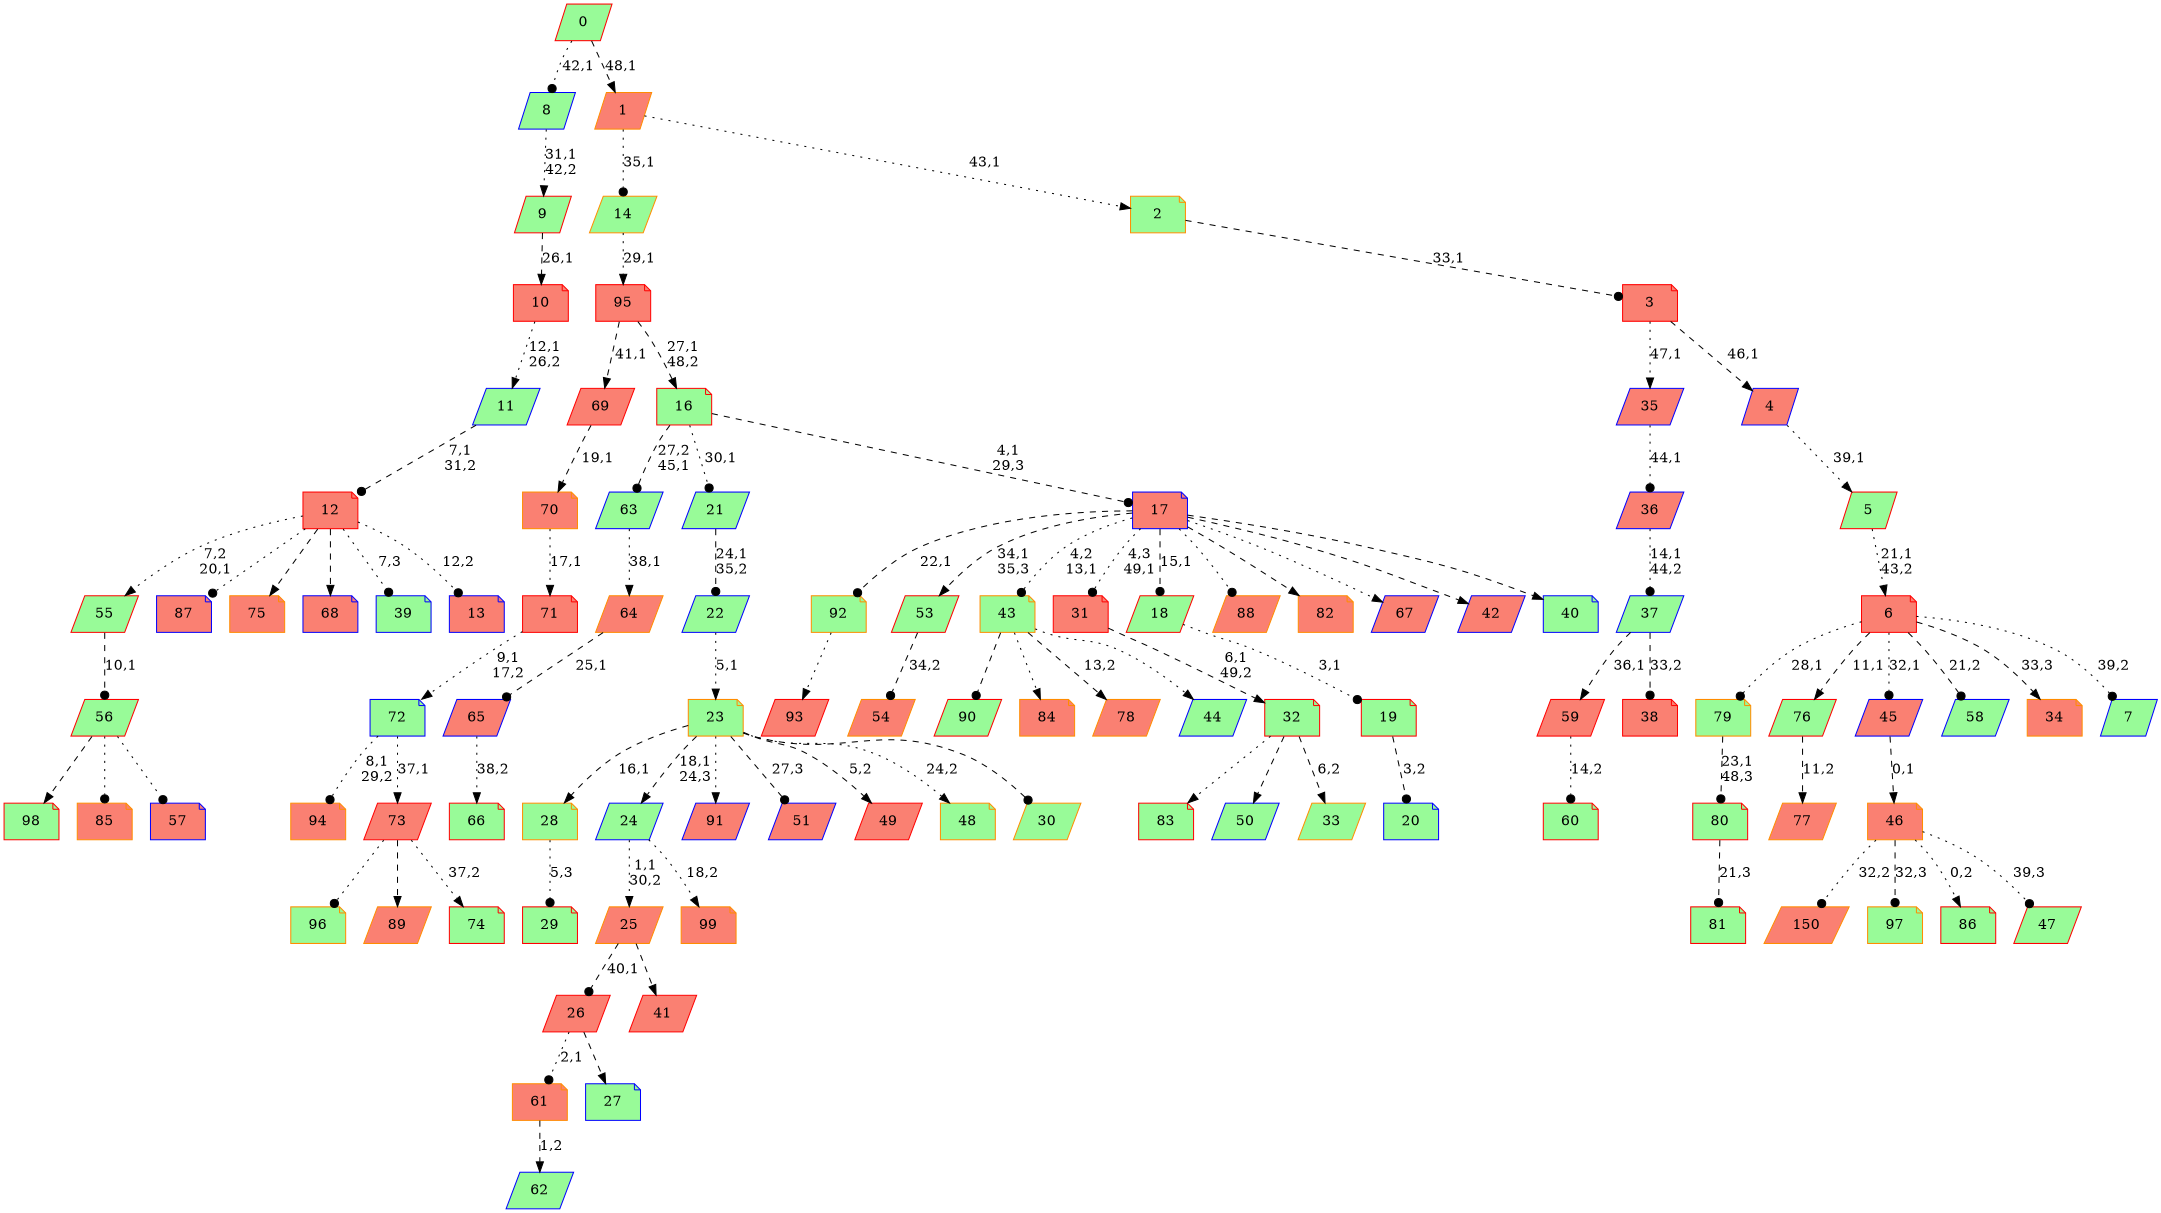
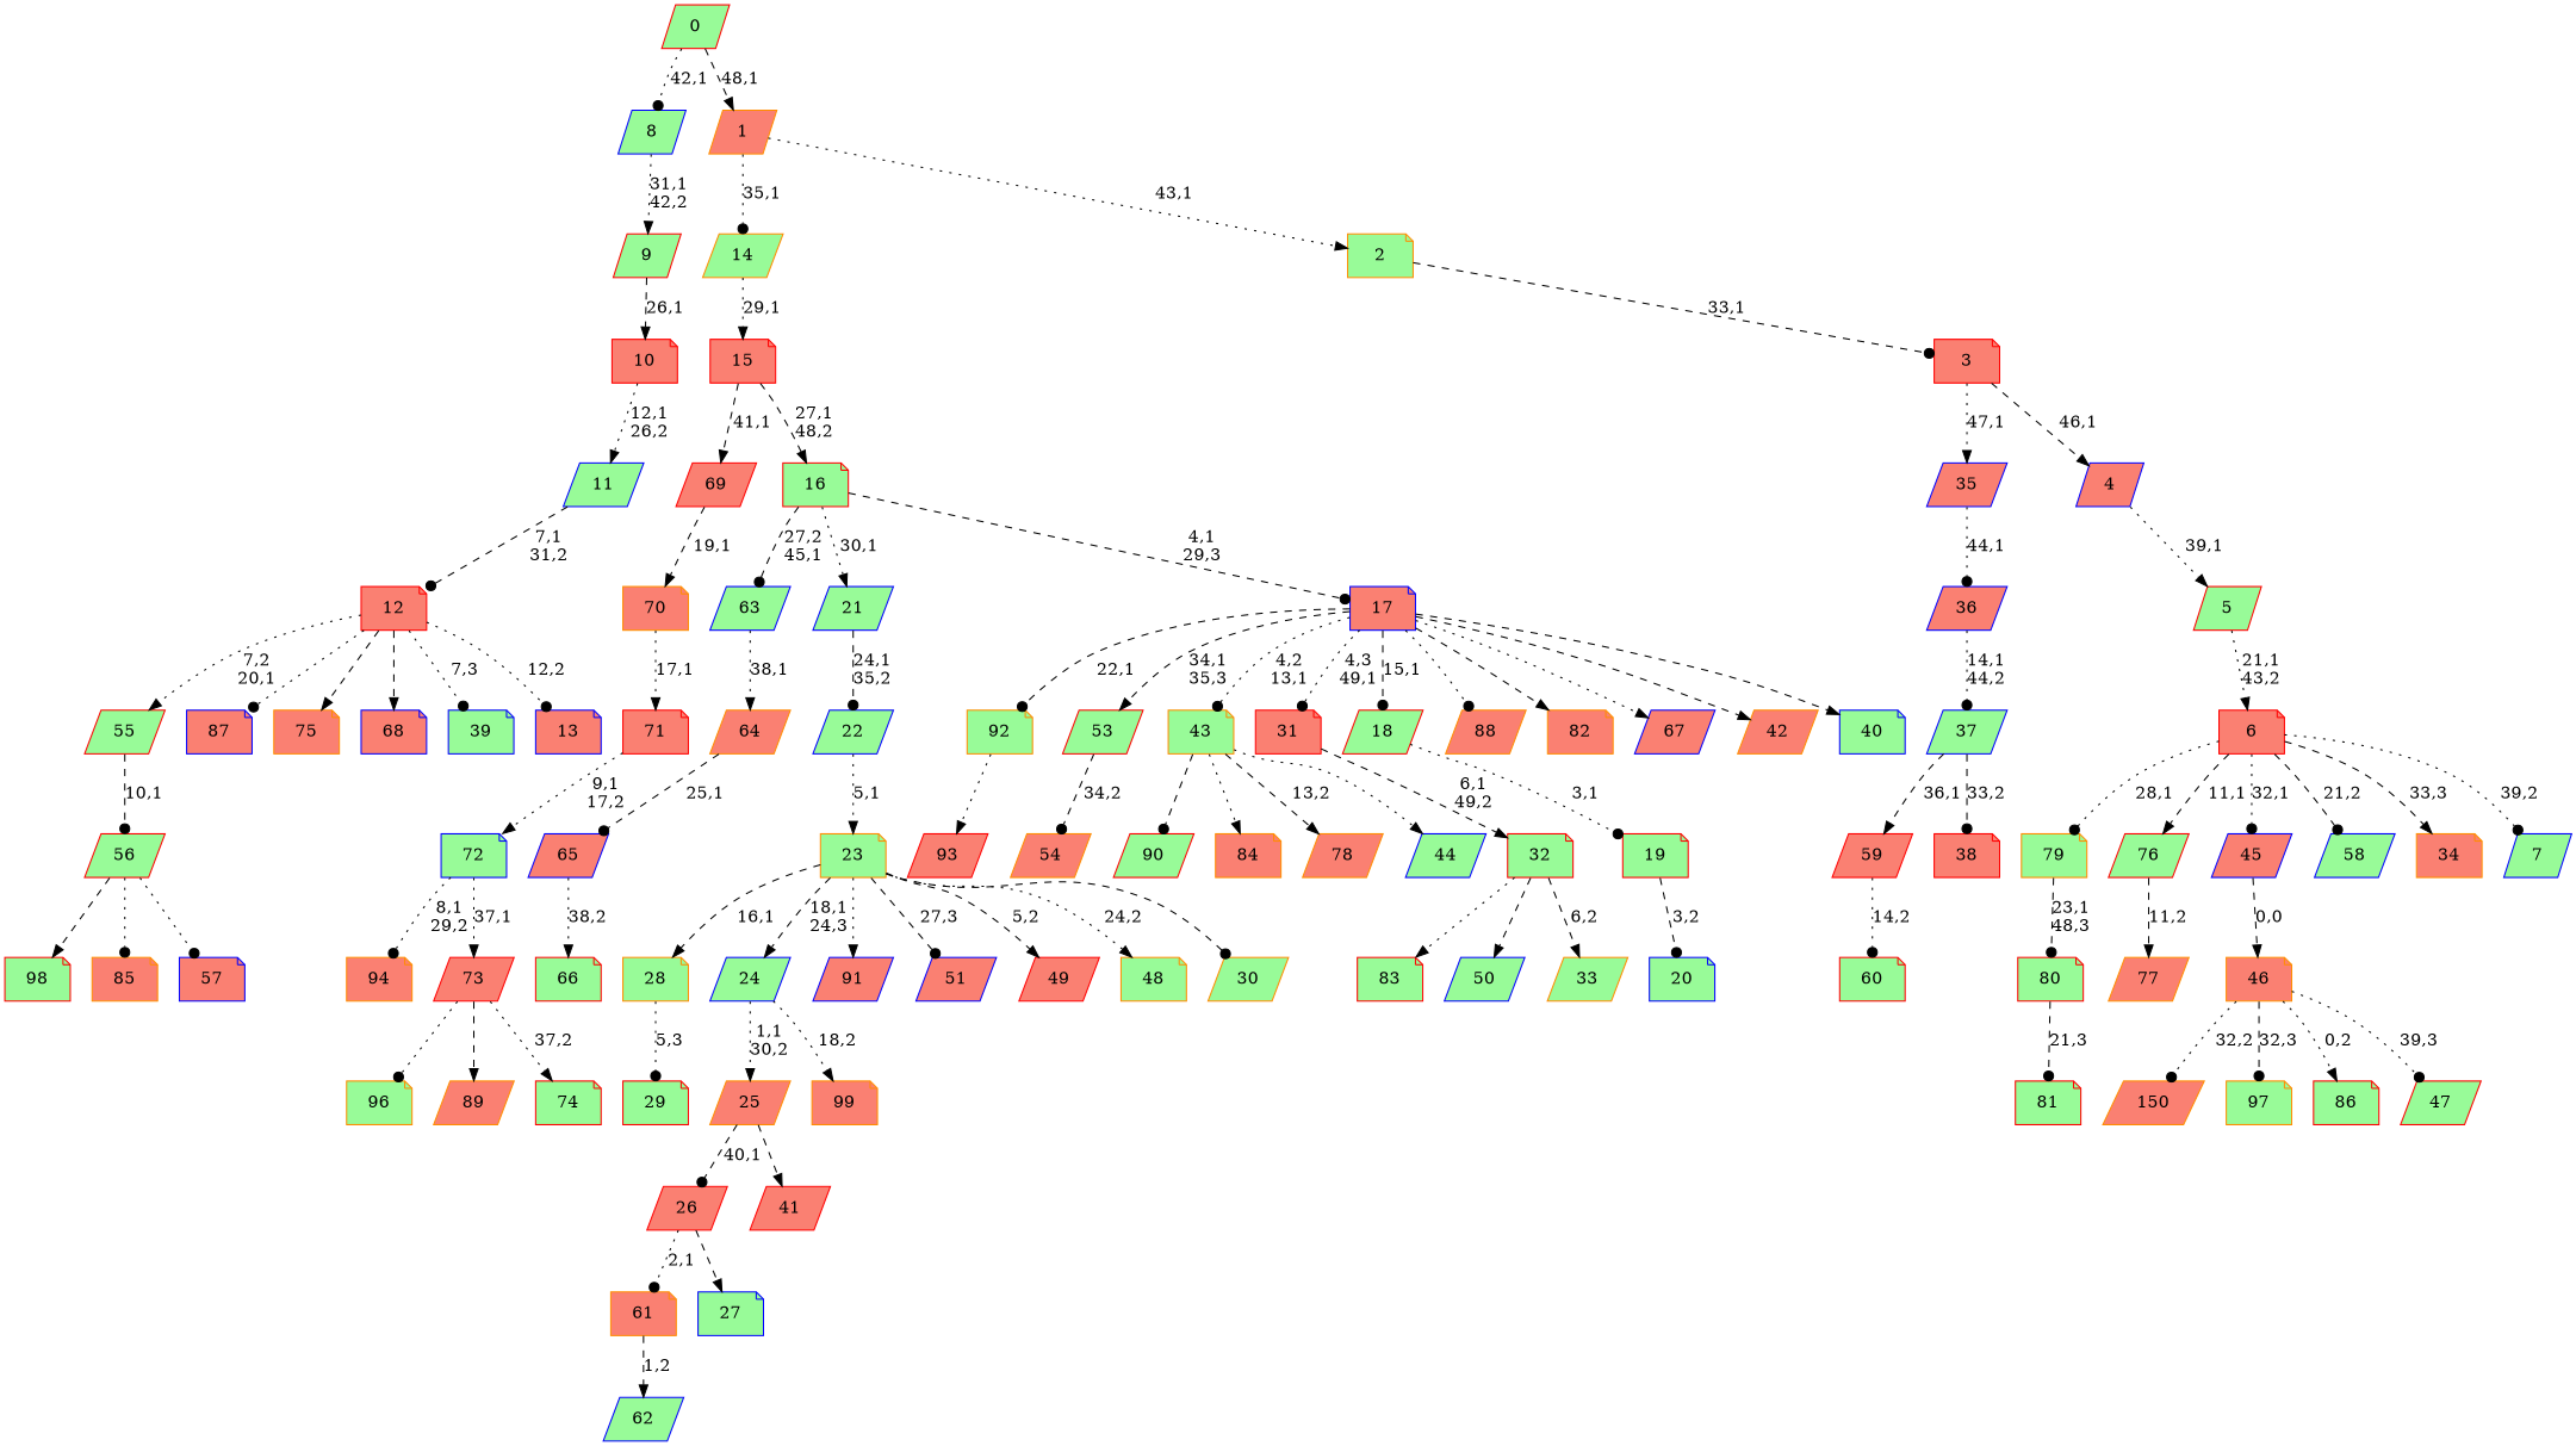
  digraph {
    node [color=red fillcolor=palegreen shape=parallelogram style=filled]
    edge [arrowhead=normal style=dotted]
    94 [color=darkorange fillcolor=salmon shape=note]
    92 [color=darkorange shape=note]
    93 [fillcolor=salmon]
    80 [shape=note]
    81 [shape=note]
    79 [color=darkorange shape=note]
    77 [color=darkorange fillcolor=salmon]
    76
    73 [fillcolor=salmon]
    96 [color=darkorange shape=note]
    89 [color=darkorange fillcolor=salmon]
    74 [shape=note]
    72 [color=blue shape=note]
    71 [fillcolor=salmon shape=note]
    70 [color=darkorange fillcolor=salmon shape=note]
    69 [fillcolor=salmon]
    65 [color=blue fillcolor=salmon]
    66 [shape=note]
    64 [color=darkorange fillcolor=salmon]
    63 [color=blue]
    61 [color=darkorange fillcolor=salmon shape=note]
    62 [color=blue]
    59 [fillcolor=salmon]
    60 [shape=note]
    98 [shape=note]
    56
    85 [color=darkorange fillcolor=salmon shape=note]
    57 [color=blue fillcolor=salmon shape=note]
    55
    54 [color=darkorange fillcolor=salmon]
    53
    46 [color=darkorange fillcolor=salmon shape=note]
    n33 [color=darkorange fillcolor=salmon label=150]
    97 [color=darkorange shape=note]
    86 [shape=note]
    47
    45 [color=blue fillcolor=salmon]
    43 [color=darkorange shape=note]
    90
    84 [color=darkorange fillcolor=salmon shape=note]
    78 [color=darkorange fillcolor=salmon]
    44 [color=blue]
    37 [color=blue]
    38 [fillcolor=salmon shape=note]
    36 [color=blue fillcolor=salmon]
    35 [color=blue fillcolor=salmon]
    32 [shape=note]
    83 [shape=note]
    50 [color=blue]
    33 [color=darkorange]
    31 [fillcolor=salmon shape=note]
    28 [color=darkorange shape=note]
    29 [shape=note]
    26 [fillcolor=salmon]
    27 [color=blue shape=note]
    25 [color=darkorange fillcolor=salmon]
    41 [fillcolor=salmon]
    24 [color=blue]
    99 [color=darkorange fillcolor=salmon shape=note]
    23 [color=darkorange shape=note]
    91 [color=blue fillcolor=salmon]
    51 [color=blue fillcolor=salmon]
    49 [fillcolor=salmon]
    48 [color=darkorange shape=note]
    30 [color=darkorange]
    22 [color=blue]
    21 [color=blue]
    19 [shape=note]
    20 [color=blue shape=note]
    18
    17 [color=blue fillcolor=salmon shape=note]
    88 [color=darkorange fillcolor=salmon]
    82 [color=darkorange fillcolor=salmon shape=note]
    67 [color=blue fillcolor=salmon]
-   42 [color=blue fillcolor=salmon]
+   42 [color=darkorange fillcolor=salmon]
    40 [color=blue shape=note]
    16 [shape=note]
-   15 [fillcolor=salmon shape=note label=95]
+   15 [fillcolor=salmon shape=note]
    14 [color=darkorange]
    12 [fillcolor=salmon shape=note]
    87 [color=blue fillcolor=salmon shape=note]
    75 [color=darkorange fillcolor=salmon shape=note]
    68 [color=blue fillcolor=salmon shape=note]
    39 [color=blue shape=note]
    13 [color=blue fillcolor=salmon shape=note]
    11 [color=blue]
    10 [fillcolor=salmon shape=note]
    9
    8 [color=blue]
    6 [fillcolor=salmon shape=note]
    58 [color=blue]
    34 [color=darkorange fillcolor=salmon shape=note]
    7 [color=blue]
    5
    4 [color=blue fillcolor=salmon]
    3 [fillcolor=salmon shape=note]
    2 [color=darkorange shape=note]
    1 [color=darkorange fillcolor=salmon]
    0
    92 -> 93
    80 -> 81 [arrowhead=dot label="21,3" style=dashed]
    79 -> 80 [arrowhead=dot label="23,1\n48,3" style=dashed]
    76 -> 77 [label="11,2" style=dashed]
    73 -> 96 [arrowhead=dot]
    73 -> 89 [style=dashed]
    73 -> 74 [label="37,2"]
    72 -> 94 [arrowhead=dot label="8,1\n29,2"]
    72 -> 73 [label="37,1"]
    71 -> 72 [label="9,1\n17,2"]
    70 -> 71 [label="17,1"]
    69 -> 70 [label="19,1" style=dashed]
    65 -> 66 [label="38,2"]
    64 -> 65 [arrowhead=dot label="25,1" style=dashed]
    63 -> 64 [label="38,1"]
    61 -> 62 [label="1,2" style=dashed]
    59 -> 60 [arrowhead=dot label="14,2"]
    56 -> 98 [style=dashed]
    56 -> 85 [arrowhead=dot]
    56 -> 57 [arrowhead=dot]
    55 -> 56 [arrowhead=dot label="10,1" style=dashed]
    53 -> 54 [arrowhead=dot label="34,2" style=dashed]
    46 -> n33 [arrowhead=dot label="32,2"]
    46 -> 97 [arrowhead=dot label="32,3" style=dashed]
    46 -> 86 [label="0,2"]
    46 -> 47 [arrowhead=dot label="39,3"]
-   45 -> 46 [label="0,1" style=dashed]
+   45 -> 46 [label="0,0" style=dashed]
    43 -> 90 [arrowhead=dot style=dashed]
    43 -> 84
    43 -> 78 [label="13,2" style=dashed]
    43 -> 44
    37 -> 59 [label="36,1" style=dashed]
    37 -> 38 [arrowhead=dot label="33,2" style=dashed]
    36 -> 37 [arrowhead=dot label="14,1\n44,2"]
    35 -> 36 [arrowhead=dot label="44,1"]
    32 -> 83
    32 -> 50 [style=dashed]
    32 -> 33 [label="6,2" style=dashed]
    31 -> 32 [label="6,1\n49,2" style=dashed]
    28 -> 29 [arrowhead=dot label="5,3"]
    26 -> 61 [arrowhead=dot label="2,1"]
    26 -> 27 [style=dashed]
    25 -> 26 [arrowhead=dot label="40,1" style=dashed]
    25 -> 41 [style=dashed]
    24 -> 25 [label="1,1\n30,2"]
    24 -> 99 [label="18,2"]
    23 -> 28 [label="16,1" style=dashed]
    23 -> 24 [label="18,1\n24,3" style=dashed]
    23 -> 91
    23 -> 51 [arrowhead=dot label="27,3" style=dashed]
    23 -> 49 [label="5,2" style=dashed]
    23 -> 48 [label="24,2"]
    23 -> 30 [arrowhead=dot style=dashed]
    22 -> 23 [label="5,1"]
    21 -> 22 [arrowhead=dot label="24,1\n35,2" style=dashed]
    19 -> 20 [arrowhead=dot label="3,2" style=dashed]
    18 -> 19 [arrowhead=dot label="3,1"]
    17 -> 92 [arrowhead=dot label="22,1" style=dashed]
    17 -> 53 [label="34,1\n35,3" style=dashed]
    17 -> 43 [arrowhead=dot label="4,2\n13,1"]
    17 -> 31 [arrowhead=dot label="4,3\n49,1"]
    17 -> 18 [arrowhead=dot label="15,1" style=dashed]
    17 -> 88 [arrowhead=dot]
    17 -> 82 [style=dashed]
    17 -> 67
    17 -> 42 [style=dashed]
    17 -> 40 [style=dashed]
    16 -> 63 [arrowhead=dot label="27,2\n45,1" style=dashed]
-   16 -> 21 [arrowhead=dot label="30,1"]
+   16 -> 21 [label="30,1"]
    16 -> 17 [arrowhead=dot label="4,1\n29,3" style=dashed]
    15 -> 69 [label="41,1" style=dashed]
    15 -> 16 [label="27,1\n48,2" style=dashed]
    14 -> 15 [label="29,1"]
    12 -> 55 [label="7,2\n20,1"]
    12 -> 87 [arrowhead=dot]
    12 -> 75 [style=dashed]
    12 -> 68 [style=dashed]
    12 -> 39 [arrowhead=dot label="7,3"]
    12 -> 13 [arrowhead=dot label="12,2"]
    11 -> 12 [arrowhead=dot label="7,1\n31,2" style=dashed]
    10 -> 11 [label="12,1\n26,2"]
    9 -> 10 [label="26,1" style=dashed]
    8 -> 9 [label="31,1\n42,2"]
    6 -> 79 [arrowhead=dot label="28,1"]
    6 -> 76 [label="11,1" style=dashed]
    6 -> 45 [arrowhead=dot label="32,1"]
    6 -> 58 [arrowhead=dot label="21,2" style=dashed]
    6 -> 34 [label="33,3" style=dashed]
    6 -> 7 [arrowhead=dot label="39,2"]
    5 -> 6 [label="21,1\n43,2"]
    4 -> 5 [label="39,1"]
    3 -> 35 [label="47,1"]
    3 -> 4 [label="46,1" style=dashed]
    2 -> 3 [arrowhead=dot label="33,1" style=dashed]
    1 -> 14 [arrowhead=dot label="35,1"]
    1 -> 2 [label="43,1"]
    0 -> 8 [arrowhead=dot label="42,1"]
    0 -> 1 [label="48,1" style=dashed]
  }
